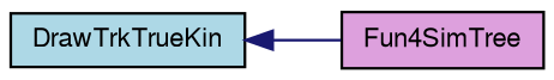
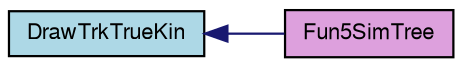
  digraph {
    rankdir=LR
    node [color=black fontname=FreeSans fontsize=10 shape=record style=filled]
    n1 [fillcolor=lightblue fontcolor=black height=0.2 label=DrawTrkTrueKin width=0.4]
-   n2 [height=0.2 label=Fun4SimTree width=0.4 fillcolor=plum]
+   n2 [height=0.2 label=Fun5SimTree width=0.4 fillcolor=plum]
    n1 -> n2 [color=midnightblue dir=back fontname=FreeSans fontsize=10 labelfontname=FreeSans labelfontsize=10 style=solid]
  }
